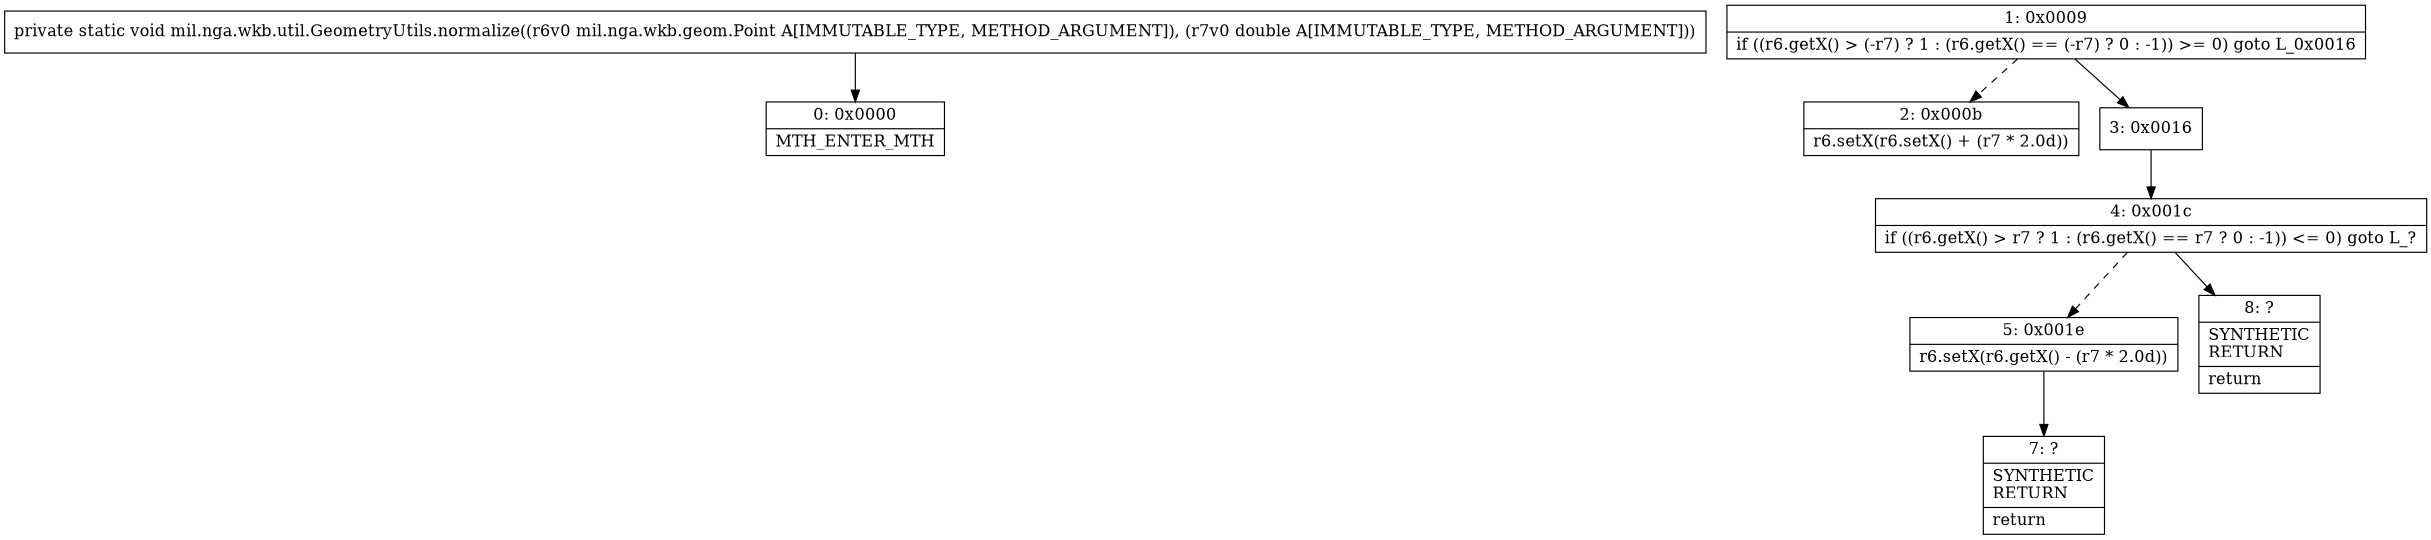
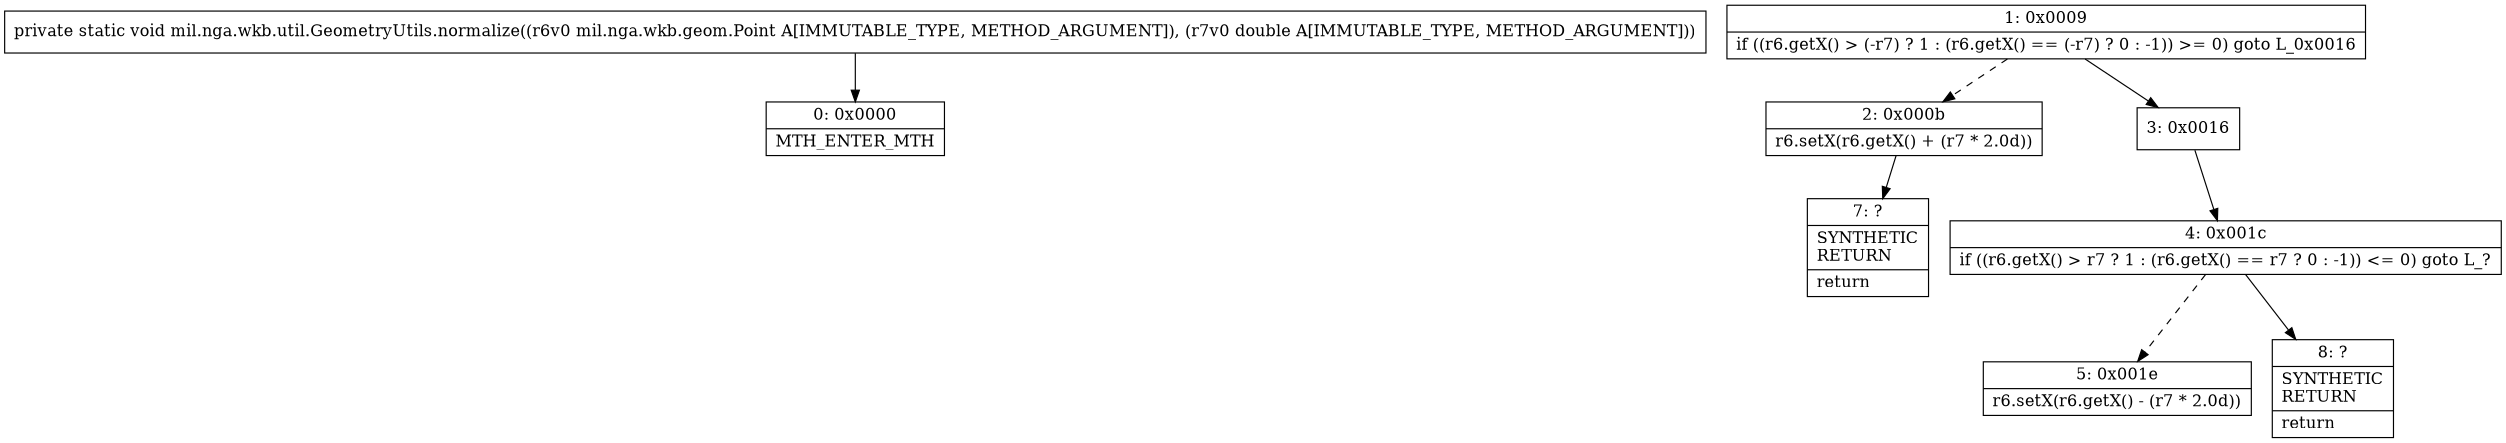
  digraph {
    node [shape=record]
    n1 [label="{0\:\ 0x0000|MTH_ENTER_MTH\l}"]
    n2 [label="{1\:\ 0x0009|if ((r6.getX() \> (\-r7) ? 1 : (r6.getX() == (\-r7) ? 0 : \-1)) \>= 0) goto L_0x0016\l}"]
-   n3 [label="{2\:\ 0x000b|r6.setX(r6.setX() + (r7 * 2.0d))\l}"]
+   n3 [label="{2\:\ 0x000b|r6.setX(r6.getX() + (r7 * 2.0d))\l}"]
    n4 [label="{3\:\ 0x0016}"]
    n5 [label="{7\:\ ?|SYNTHETIC\lRETURN\l|return\l}"]
    n6 [label="{4\:\ 0x001c|if ((r6.getX() \> r7 ? 1 : (r6.getX() == r7 ? 0 : \-1)) \<= 0) goto L_?\l}"]
    n7 [label="{5\:\ 0x001e|r6.setX(r6.getX() \- (r7 * 2.0d))\l}"]
    n8 [label="{8\:\ ?|SYNTHETIC\lRETURN\l|return\l}"]
    n9 [label="{private static void mil.nga.wkb.util.GeometryUtils.normalize((r6v0 mil.nga.wkb.geom.Point A[IMMUTABLE_TYPE, METHOD_ARGUMENT]), (r7v0 double A[IMMUTABLE_TYPE, METHOD_ARGUMENT])) }"]
    n2 -> n3 [style=dashed]
    n2 -> n4
-   n7 -> n5
+   n3 -> n5
    n4 -> n6
    n6 -> n7 [style=dashed]
    n6 -> n8
    n9 -> n1
  }
